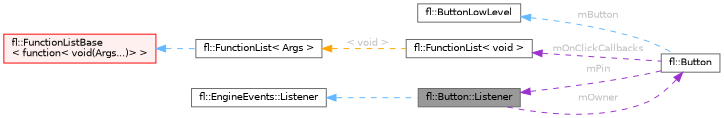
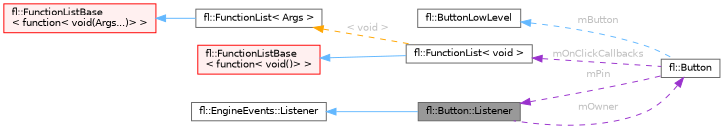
  digraph {
    fontname="DejaVu Sans"
    rankdir=LR
    node [color=gray40 fillcolor=white fontname="DejaVu Sans" fontsize=10 shape=box style=filled]
    edge [color=steelblue1 dir=back fontcolor=grey fontname="DejaVu Sans" fontsize=10 labelfontname=Helvetica labelfontsize=10 style=dashed]
    n1 [fillcolor=grey60 fontcolor=black height=0.2 label="fl::Button::Listener" width=0.4]
    n2 [height=0.2 label="fl::Button" width=0.4]
    n3 [height=0.2 label="fl::EngineEvents::Listener" width=0.4]
    n4 [height=0.2 label="fl::ButtonLowLevel" width=0.4]
    n5 [height=0.2 label="fl::FunctionList\< void \>" width=0.4]
    n6 [color=red fillcolor="#FFF0F0" height=0.2 label="fl::FunctionListBase\l\< function\< void(Args...)\> \>" width=0.4]
    n7 [height=0.2 label="fl::FunctionList\< Args \>" width=0.4]
+   n8 [color=red fillcolor="#FFF0F0" height=0.2 label="fl::FunctionListBase\l\< function\< void()\> \>" width=0.4]
    n1 -> n2 [color=darkorchid3 label=" mPin"]
    n2 -> n1 [color=darkorchid3 label=" mOwner"]
-   n3 -> n1 [fontcolor=""]
+   n3 -> n1 [style=solid fontcolor=""]
    n4 -> n2 [label=" mButton"]
    n5 -> n2 [color=darkorchid3 label=" mOnClickCallbacks"]
-   n6 -> n7 [fontcolor=""]
+   n6 -> n7 [style=solid fontcolor=""]
    n7 -> n5 [color=orange label=" \< void \>"]
+   n8 -> n5 [style=solid fontcolor=""]
  }
